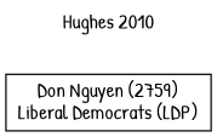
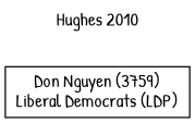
  digraph {
    label="Hughes 2010"
    labelloc=t
    mclimit=10
    fontname="Patrick Hand"
-   n1 [label="Don Nguyen (2759)\nLiberal Democrats (LDP)" shape=box fontname="Patrick Hand"]
+   n1 [label="Don Nguyen (3759)\nLiberal Democrats (LDP)" shape=box fontname="Patrick Hand"]
  }
